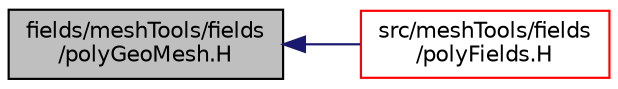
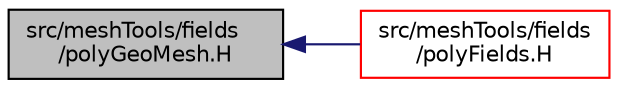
  digraph {
    rankdir=LR
    node [fontname=Helvetica fontsize=10 shape=record]
-   n1 [color=black fillcolor=grey75 fontcolor=black height=0.2 label="fields/meshTools/fields\l/polyGeoMesh.H" style=filled width=0.4]
+   n1 [color=black fillcolor=grey75 fontcolor=black height=0.2 label="src/meshTools/fields\l/polyGeoMesh.H" style=filled width=0.4]
    n2 [color=red height=0.2 label="src/meshTools/fields\l/polyFields.H" width=0.4]
    n1 -> n2 [color=midnightblue dir=back fontname=Helvetica fontsize=10 labelfontname=Helvetica labelfontsize=10 style=solid]
  }
